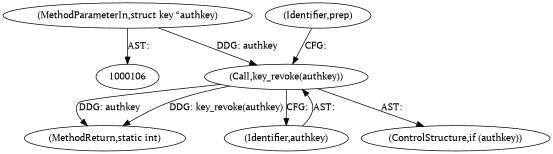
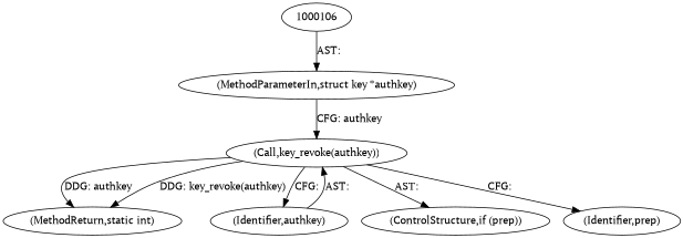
  digraph {
    fontname="PT Serif"
    node [fontname="PT Serif"]
    edge [fontname="PT Serif"]
    n1 [label="(Call,key_revoke(authkey))"]
    n2 [label="(MethodReturn,static int)"]
    n3 [label="(Identifier,authkey)"]
-   n4 [label="(ControlStructure,if (authkey))"]
+   n4 [label="(ControlStructure,if (prep))"]
    n5 [label="(MethodParameterIn,struct key *authkey)"]
    1000106
    n7 [label="(Identifier,prep)"]
    n1 -> n2 [label="DDG: authkey"]
    n1 -> n2 [label="DDG: key_revoke(authkey)"]
    n1 -> n3 [label="CFG: "]
    n1 -> n4 [label="AST: "]
    n3 -> n1 [label="AST: "]
-   n5 -> n1 [label="DDG: authkey"]
-   n5 -> 1000106 [label="AST: "]
-   n7 -> n1 [label="CFG: "]
+   n5 -> n1 [label="CFG: authkey"]
+   1000106 -> n5 [label="AST: "]
+   n1 -> n7 [label="CFG: "]
  }
